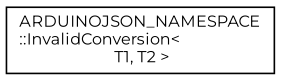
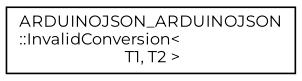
  digraph {
    rankdir=TB
    fontname=Montserrat
-   n1 [color=black fillcolor=white fontname=Montserrat fontsize=10 height=0.2 label="ARDUINOJSON_NAMESPACE\l::InvalidConversion\<\l T1, T2 \>" shape=record style=filled width=0.4]
+   n1 [color=black fillcolor=white fontname=Montserrat fontsize=10 height=0.2 label="ARDUINOJSON_ARDUINOJSON\l::InvalidConversion\<\l T1, T2 \>" shape=record style=filled width=0.4]
  }
